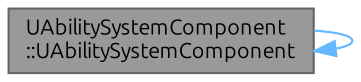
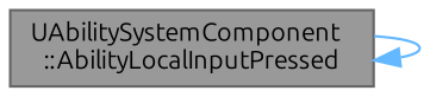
  digraph {
    rankdir=TB
    fontname=Ubuntu
-   n1 [color=gray40 fillcolor=grey60 fontcolor=black fontname=Ubuntu fontsize=10 height=0.2 label="UAbilitySystemComponent\l::UAbilitySystemComponent" shape=box style=filled width=0.4]
+   n1 [color=gray40 fillcolor=grey60 fontcolor=black fontname=Ubuntu fontsize=10 height=0.2 label="UAbilitySystemComponent\l::AbilityLocalInputPressed" shape=box style=filled width=0.4]
    n1 -> n1 [color=steelblue1 fontname=Ubuntu fontsize=10 labelfontname=Helvetica labelfontsize=10 style=solid]
  }
